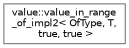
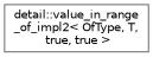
  digraph {
    rankdir=LR
-   n1 [color=grey40 fillcolor=white fontname=Helvetica fontsize=10 height=0.2 label="value::value_in_range\l_of_impl2\< OfType, T,\l true, true \>" shape=box style=filled width=0.4]
+   n1 [color=grey40 fillcolor=white fontname=Helvetica fontsize=10 height=0.2 label="detail::value_in_range\l_of_impl2\< OfType, T,\l true, true \>" shape=box style=filled width=0.4]
  }
